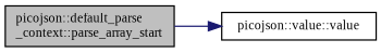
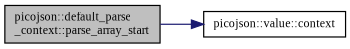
  digraph {
    rankdir=LR
    fontname="Liberation Serif"
    node [color=black fontname="Liberation Serif" fontsize=10 shape=record style=filled]
    n1 [fillcolor=grey75 fontcolor=black height=0.2 label="picojson::default_parse\l_context::parse_array_start" width=0.4]
-   n2 [fillcolor=white height=0.2 label="picojson::value::value" width=0.4]
+   n2 [fillcolor=white height=0.2 label="picojson::value::context" width=0.4]
    n1 -> n2 [color=midnightblue fontname="Liberation Serif" fontsize=10 labelfontname=Helvetica labelfontsize=10 style=solid]
  }
